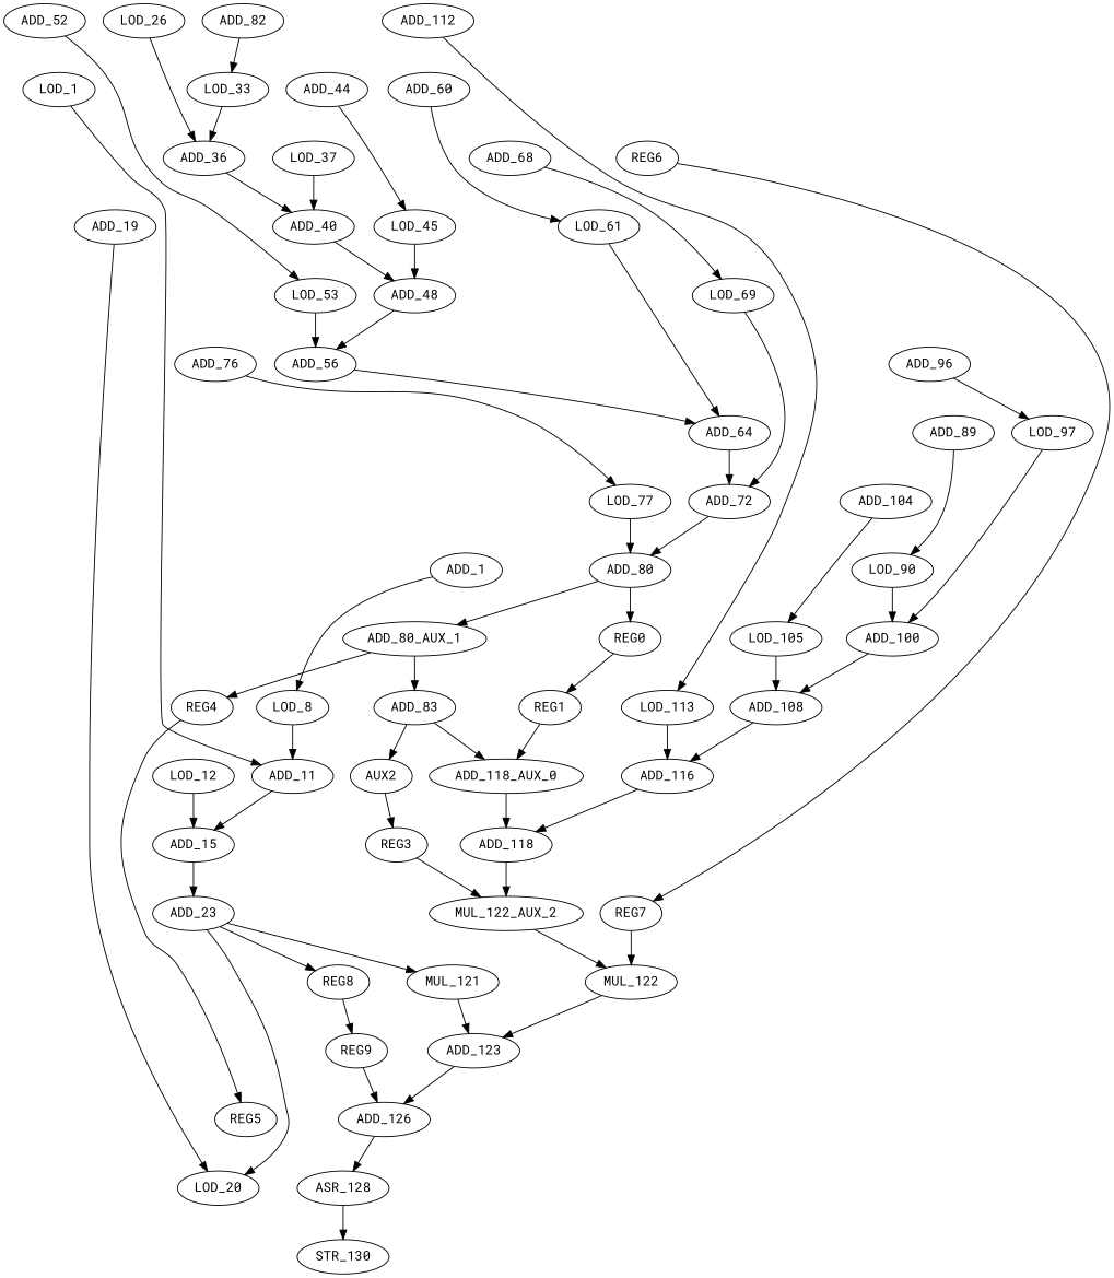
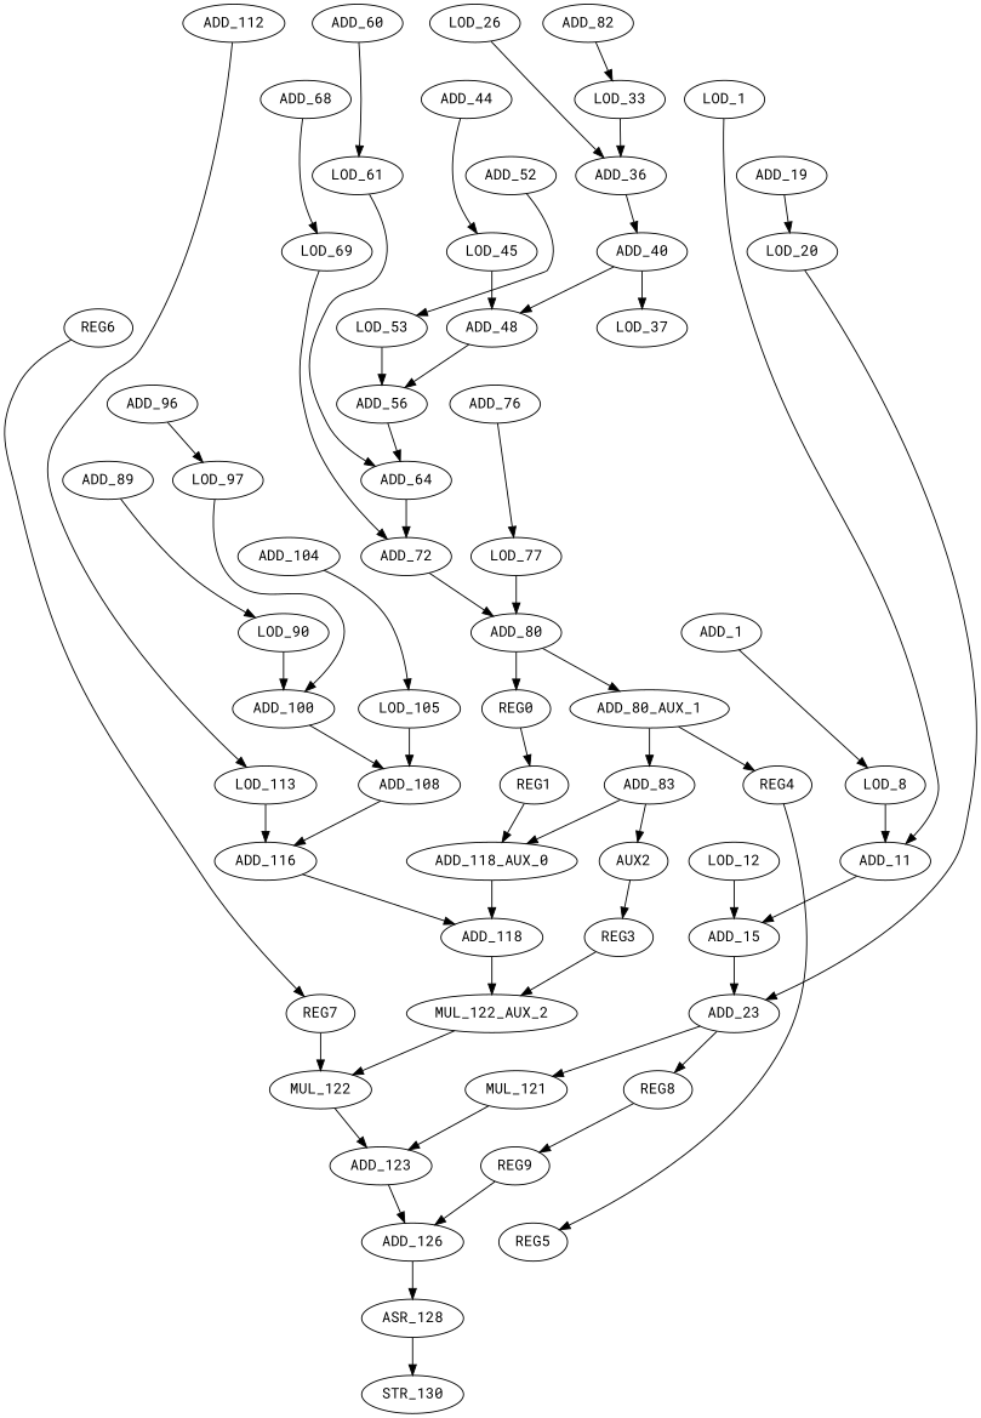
  digraph {
    fontname="Roboto Mono"
    node [fontname="Roboto Mono"]
    edge [fontname="Roboto Mono" weight=0]
    LOD_33
    ADD_36
    ADD_40
    ADD_48
    LOD_12
    ADD_15
    ADD_23
    MUL_121
    REG8
    LOD_37
    ADD_56
    ADD_68
    LOD_69
    ADD_72
    ADD_80
    ADD_123
    ADD_126
    ASR_128
    LOD_90
    ADD_100
    ADD_108
    ADD_116
    REG9
    ADD_118
    MUL_122_AUX_2
    MUL_122
    LOD_61
    ADD_64
    ADD_83
    ADD_118_AUX_0
    n31 [label=AUX2]
    REG3
    ADD_19
    LOD_20
    ADD_80_AUX_1
    REG0
    REG4
    REG1
    ADD_89
    ADD_104
    LOD_105
    STR_130
    REG5
    ADD_60
    LOD_1
    ADD_11
    n47 [label=ADD_1]
    LOD_8
    LOD_26
    ADD_96
    LOD_97
    LOD_53
    LOD_45
    ADD_44
    ADD_52
    LOD_113
    n57 [label=ADD_82]
    LOD_77
    ADD_112
    ADD_76
    REG6
    REG7
    LOD_33 -> ADD_36
    ADD_36 -> ADD_40
    ADD_40 -> ADD_48
    ADD_48 -> ADD_56 [weight=1]
    LOD_12 -> ADD_15 [weight=2]
    ADD_15 -> ADD_23 [weight=6]
    ADD_23 -> MUL_121
    ADD_23 -> REG8
    MUL_121 -> ADD_123
    REG8 -> REG9
-   LOD_37 -> ADD_40 [weight=2]
+   ADD_40 -> LOD_37 [weight=2]
    ADD_56 -> ADD_64
    ADD_68 -> LOD_69
    LOD_69 -> ADD_72
    ADD_72 -> ADD_80
    ADD_80 -> ADD_80_AUX_1
    ADD_80 -> REG0 [weight=1]
    ADD_123 -> ADD_126
    ADD_126 -> ASR_128
    ASR_128 -> STR_130
    LOD_90 -> ADD_100 [weight=1]
    ADD_100 -> ADD_108
    ADD_108 -> ADD_116
    ADD_116 -> ADD_118
    REG9 -> ADD_126
    ADD_118 -> MUL_122_AUX_2 [weight=1]
    MUL_122_AUX_2 -> MUL_122
    MUL_122 -> ADD_123
    LOD_61 -> ADD_64
    ADD_64 -> ADD_72 [weight=1]
    ADD_83 -> ADD_118_AUX_0
    ADD_83 -> n31
    ADD_118_AUX_0 -> ADD_118 [weight=1]
    n31 -> REG3
    REG3 -> MUL_122_AUX_2
    ADD_19 -> LOD_20
-   ADD_23 -> LOD_20
+   LOD_20 -> ADD_23
    ADD_80_AUX_1 -> ADD_83 [weight=1]
    ADD_80_AUX_1 -> REG4
    REG0 -> REG1
    REG4 -> REG5
    REG1 -> ADD_118_AUX_0
    ADD_89 -> LOD_90
    ADD_104 -> LOD_105
    LOD_105 -> ADD_108 [weight=1]
    ADD_60 -> LOD_61
    LOD_1 -> ADD_11
    ADD_11 -> ADD_15
    n47 -> LOD_8
    LOD_8 -> ADD_11 [weight=1]
    LOD_26 -> ADD_36
    ADD_96 -> LOD_97
    LOD_97 -> ADD_100
    LOD_53 -> ADD_56 [weight=5]
    LOD_45 -> ADD_48 [weight=1]
    ADD_44 -> LOD_45
    ADD_52 -> LOD_53
    LOD_113 -> ADD_116 [weight=1]
    n57 -> LOD_33
    LOD_77 -> ADD_80 [weight=2]
    ADD_112 -> LOD_113
    ADD_76 -> LOD_77
    REG6 -> REG7
    REG7 -> MUL_122 [weight=3]
  }
